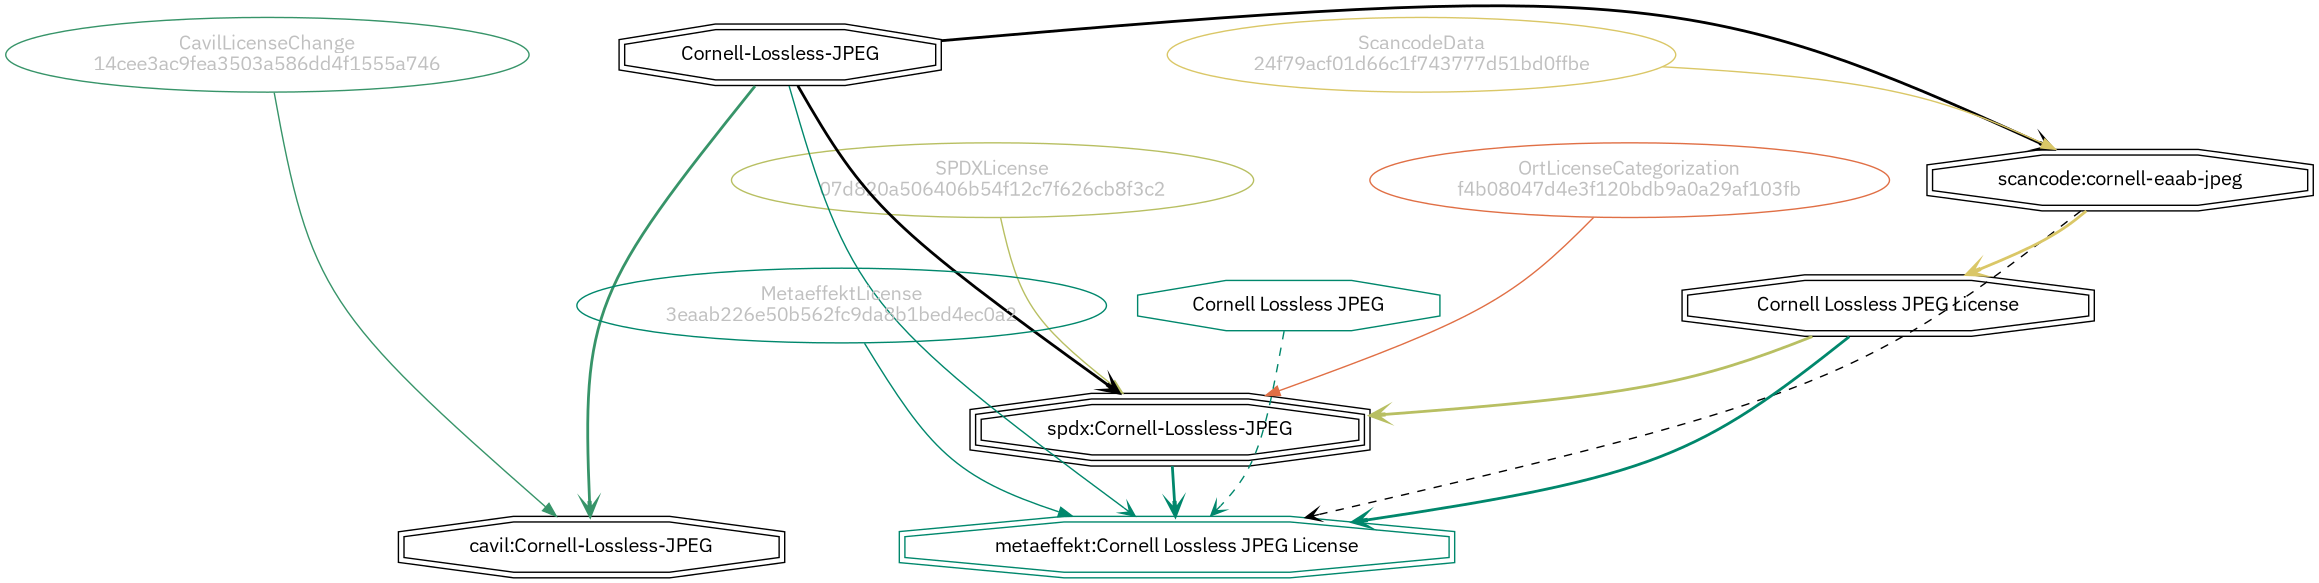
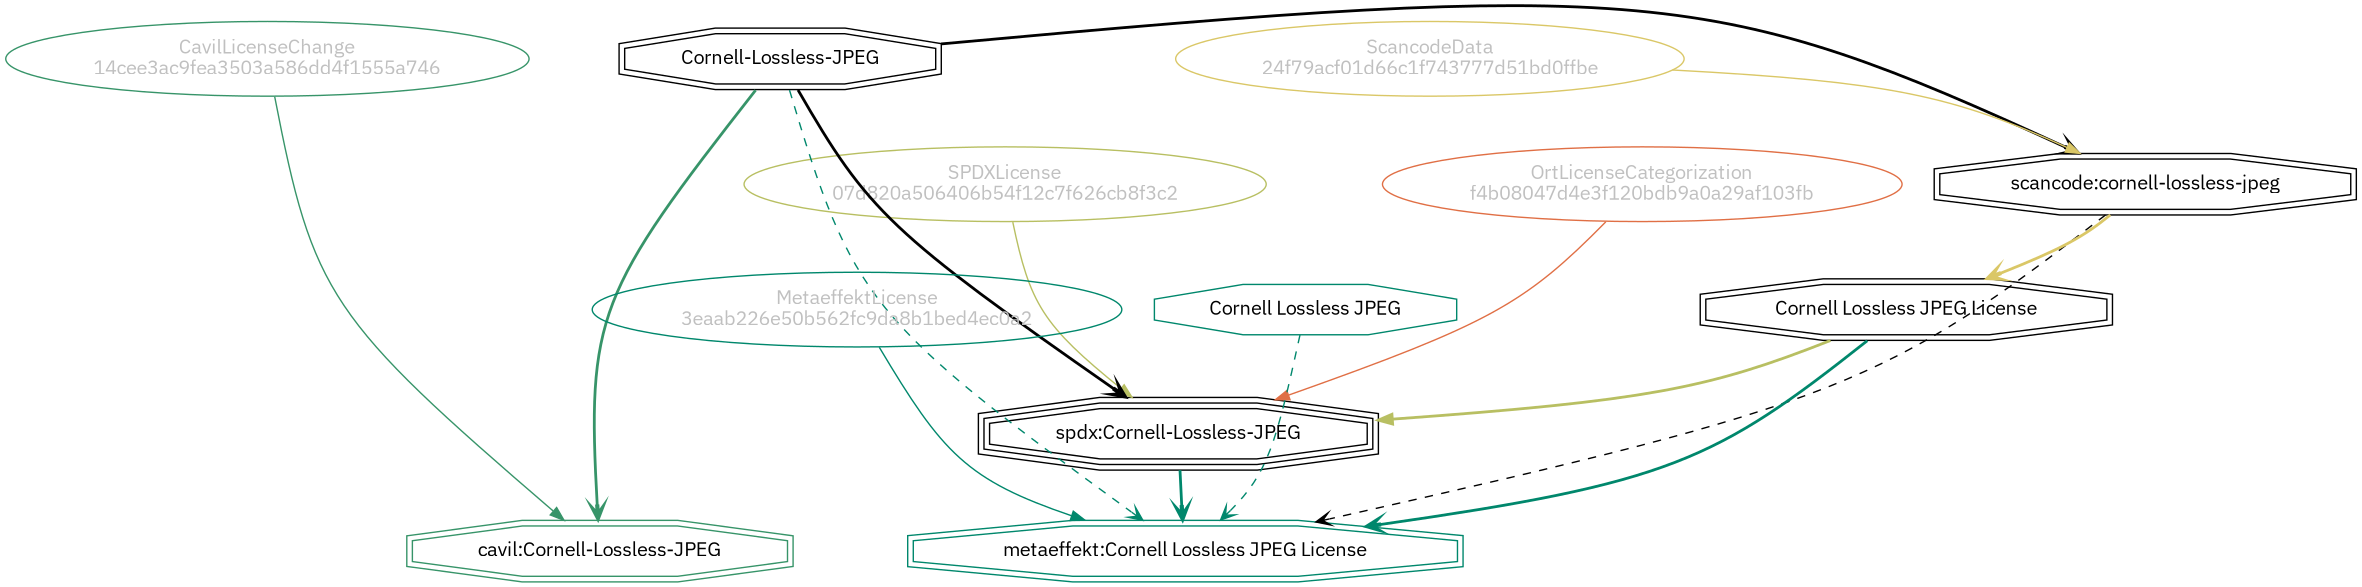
  strict digraph {
    fontname="IBM Plex Sans"
    splines=curved
    node [fontname="IBM Plex Sans" shape=ellipse]
    edge [color="#00876c" fontname="IBM Plex Sans" weight=0.5 arrowhead=vee style=bold]
    n1 [color="#b8bf62" fillcolor="beige;1" fontcolor=gray label="SPDXLicense\n07d820a506406b54f12c7f626cb8f3c2"]
    n2 [label="spdx:Cornell-Lossless-JPEG" shape=tripleoctagon]
    n3 [color="#00876c" label="metaeffekt:Cornell Lossless JPEG License" shape=doubleoctagon]
    n4 [label="Cornell-Lossless-JPEG" shape=doubleoctagon]
-   n5 [label="scancode:cornell-eaab-jpeg" shape=doubleoctagon]
-   n6 [color=black label="cavil:Cornell-Lossless-JPEG" shape=doubleoctagon]
+   n5 [label="scancode:cornell-lossless-jpeg" shape=doubleoctagon]
+   n6 [color="#379469" label="cavil:Cornell-Lossless-JPEG" shape=doubleoctagon]
    n7 [label="Cornell Lossless JPEG License" shape=doubleoctagon]
    n8 [color="#dac767" fillcolor="beige;1" fontcolor=gray label="ScancodeData\n24f79acf01d66c1f743777d51bd0ffbe"]
    n9 [color="#e06f45" fillcolor="beige;1" fontcolor=gray label="OrtLicenseCategorization\nf4b08047d4e3f120bdb9a0a29af103fb"]
    n10 [color="#379469" fillcolor="beige;1" fontcolor=gray label="CavilLicenseChange\n14cee3ac9fea3503a586dd4f1555a746"]
    n11 [color="#00876c" fillcolor="beige;1" fontcolor=gray label="MetaeffektLicense\n3eaab226e50b562fc9da8b1bed4ec0a2"]
    n12 [color="#00876c" label="Cornell Lossless JPEG" shape=octagon]
    n1 -> n2 [color="#b8bf62" arrowhead="" style=""]
    n2 -> n3 [weight=0.7]
    n4 -> n2 [weight=0.7 color=""]
-   n4 -> n3 [style=solid]
+   n4 -> n3 [style=dashed]
    n4 -> n5 [weight=0.7 color=""]
    n4 -> n6 [color="#379469" weight=0.7]
    n5 -> n3 [color=black style=dashed]
    n5 -> n7 [color="#dac767" weight=0.7]
-   n7 -> n2 [color="#b8bf62" weight=0.7]
+   n7 -> n2 [arrowhead=normal color="#b8bf62" weight=0.7]
    n7 -> n3 [weight=0.7]
    n8 -> n5 [color="#dac767" arrowhead="" style=""]
    n9 -> n2 [color="#e06f45" arrowhead="" style=""]
    n10 -> n6 [color="#379469" arrowhead="" style=""]
    n11 -> n3 [arrowhead="" style=""]
    n12 -> n3 [style=dashed]
  }
